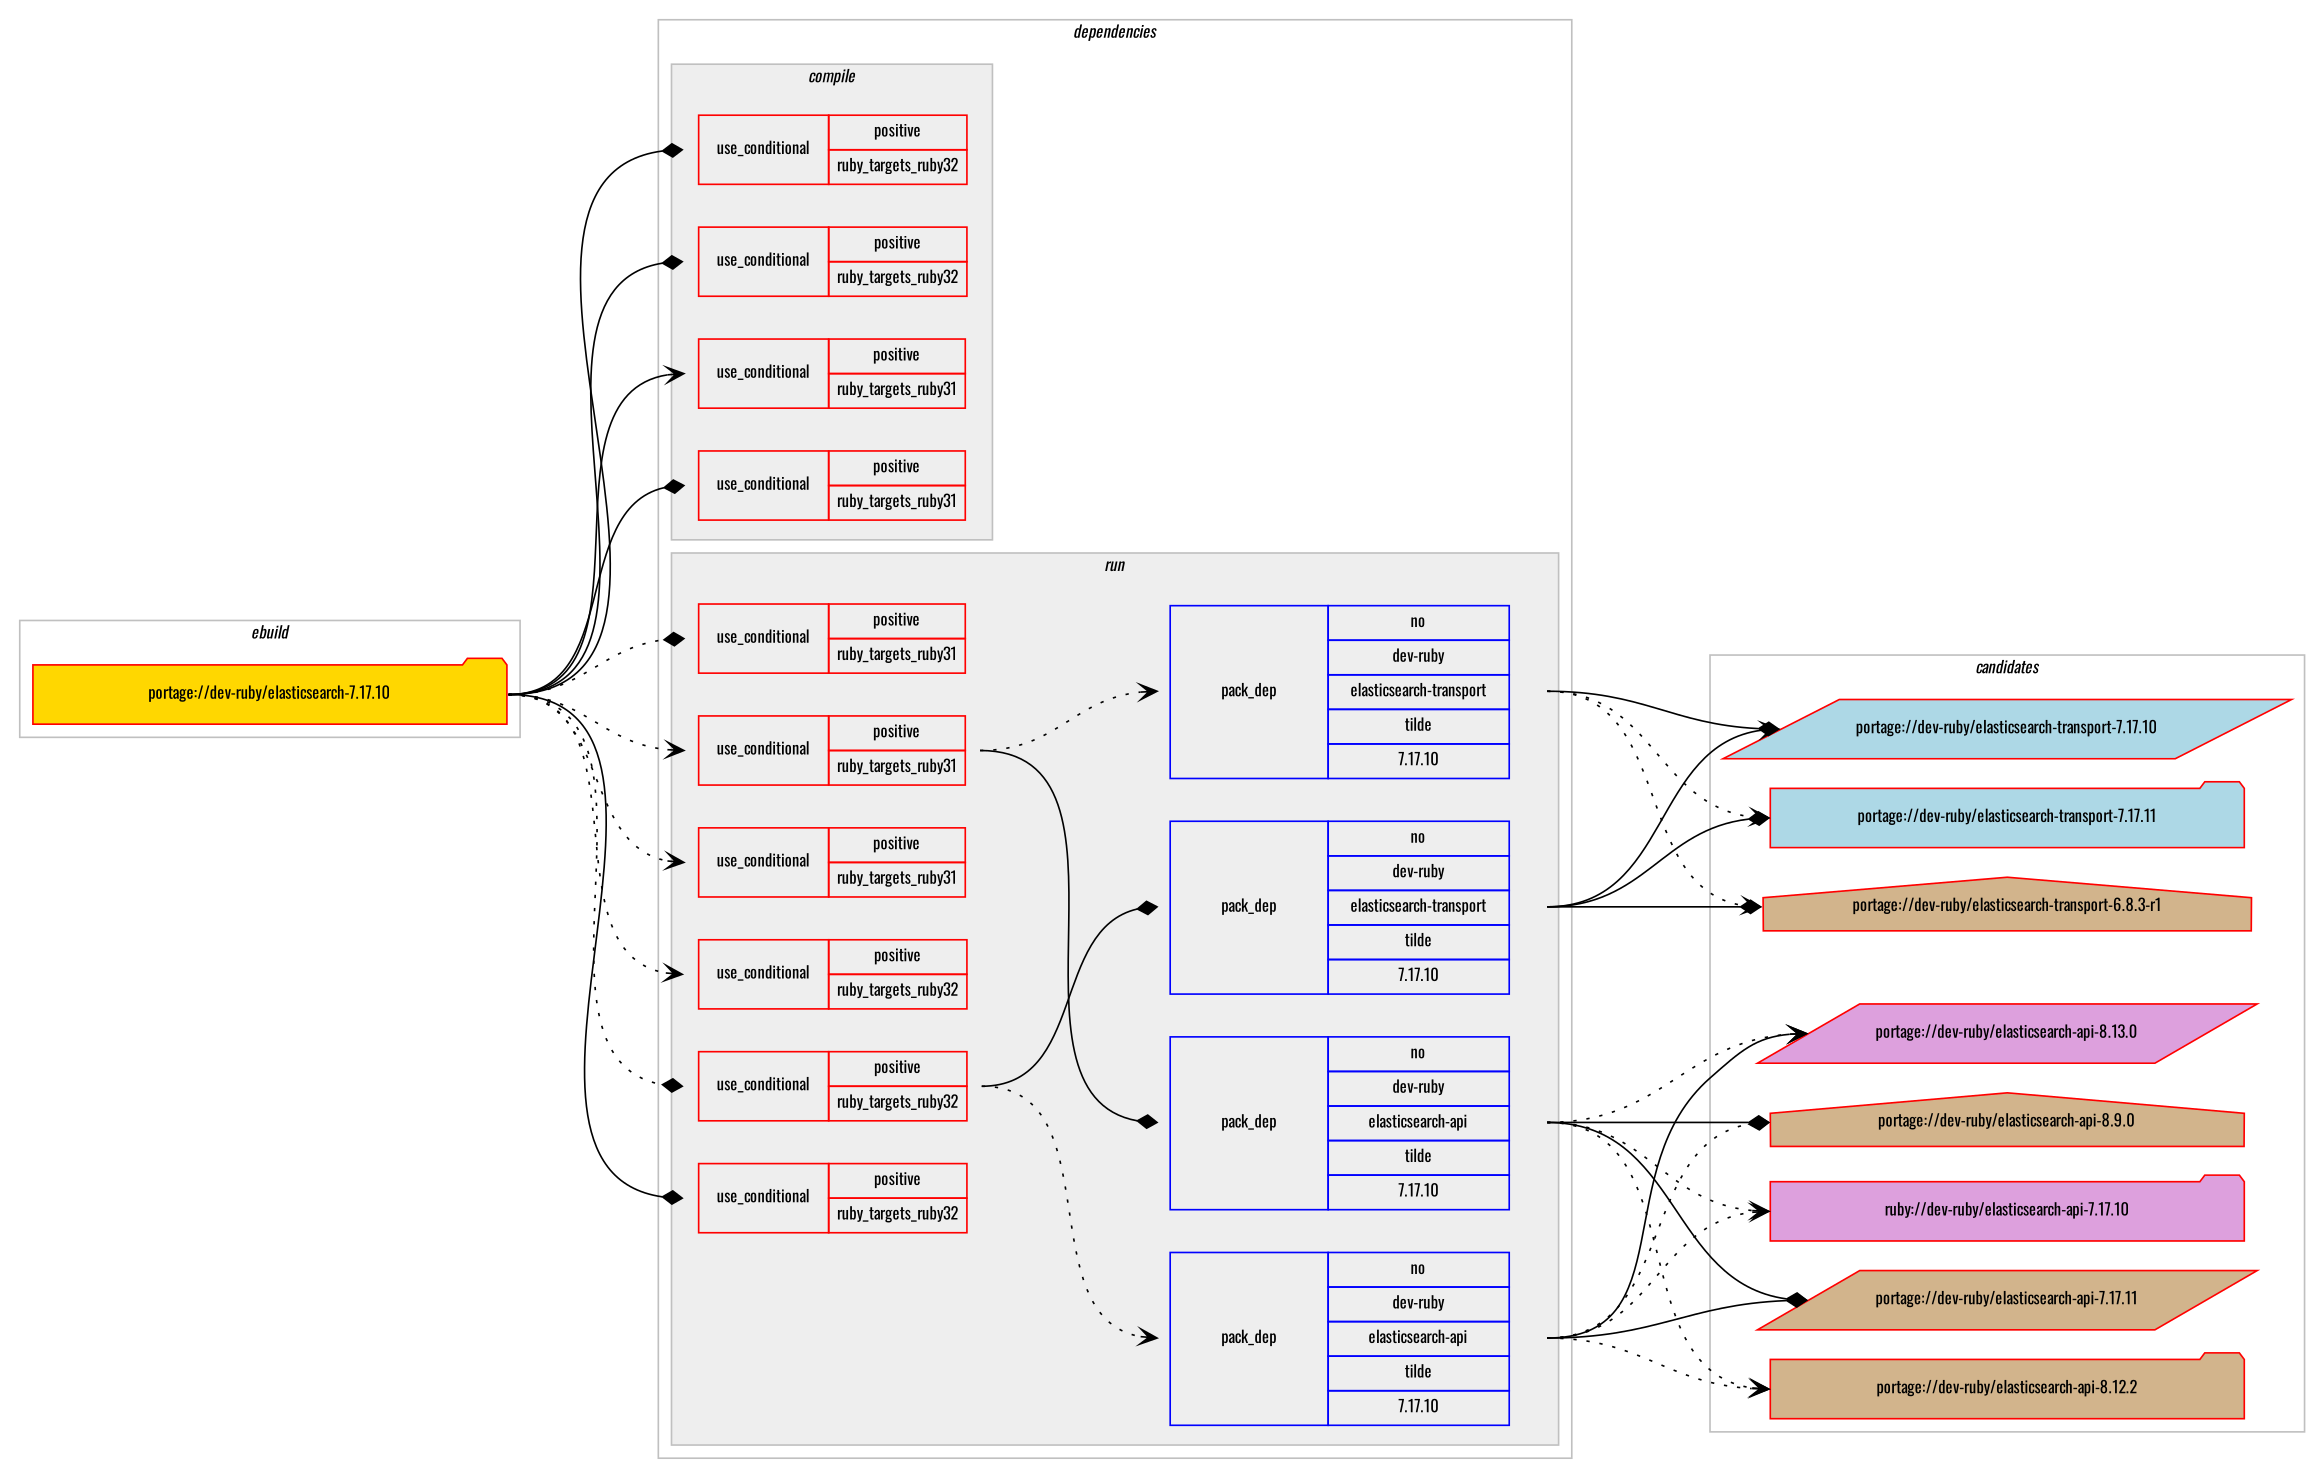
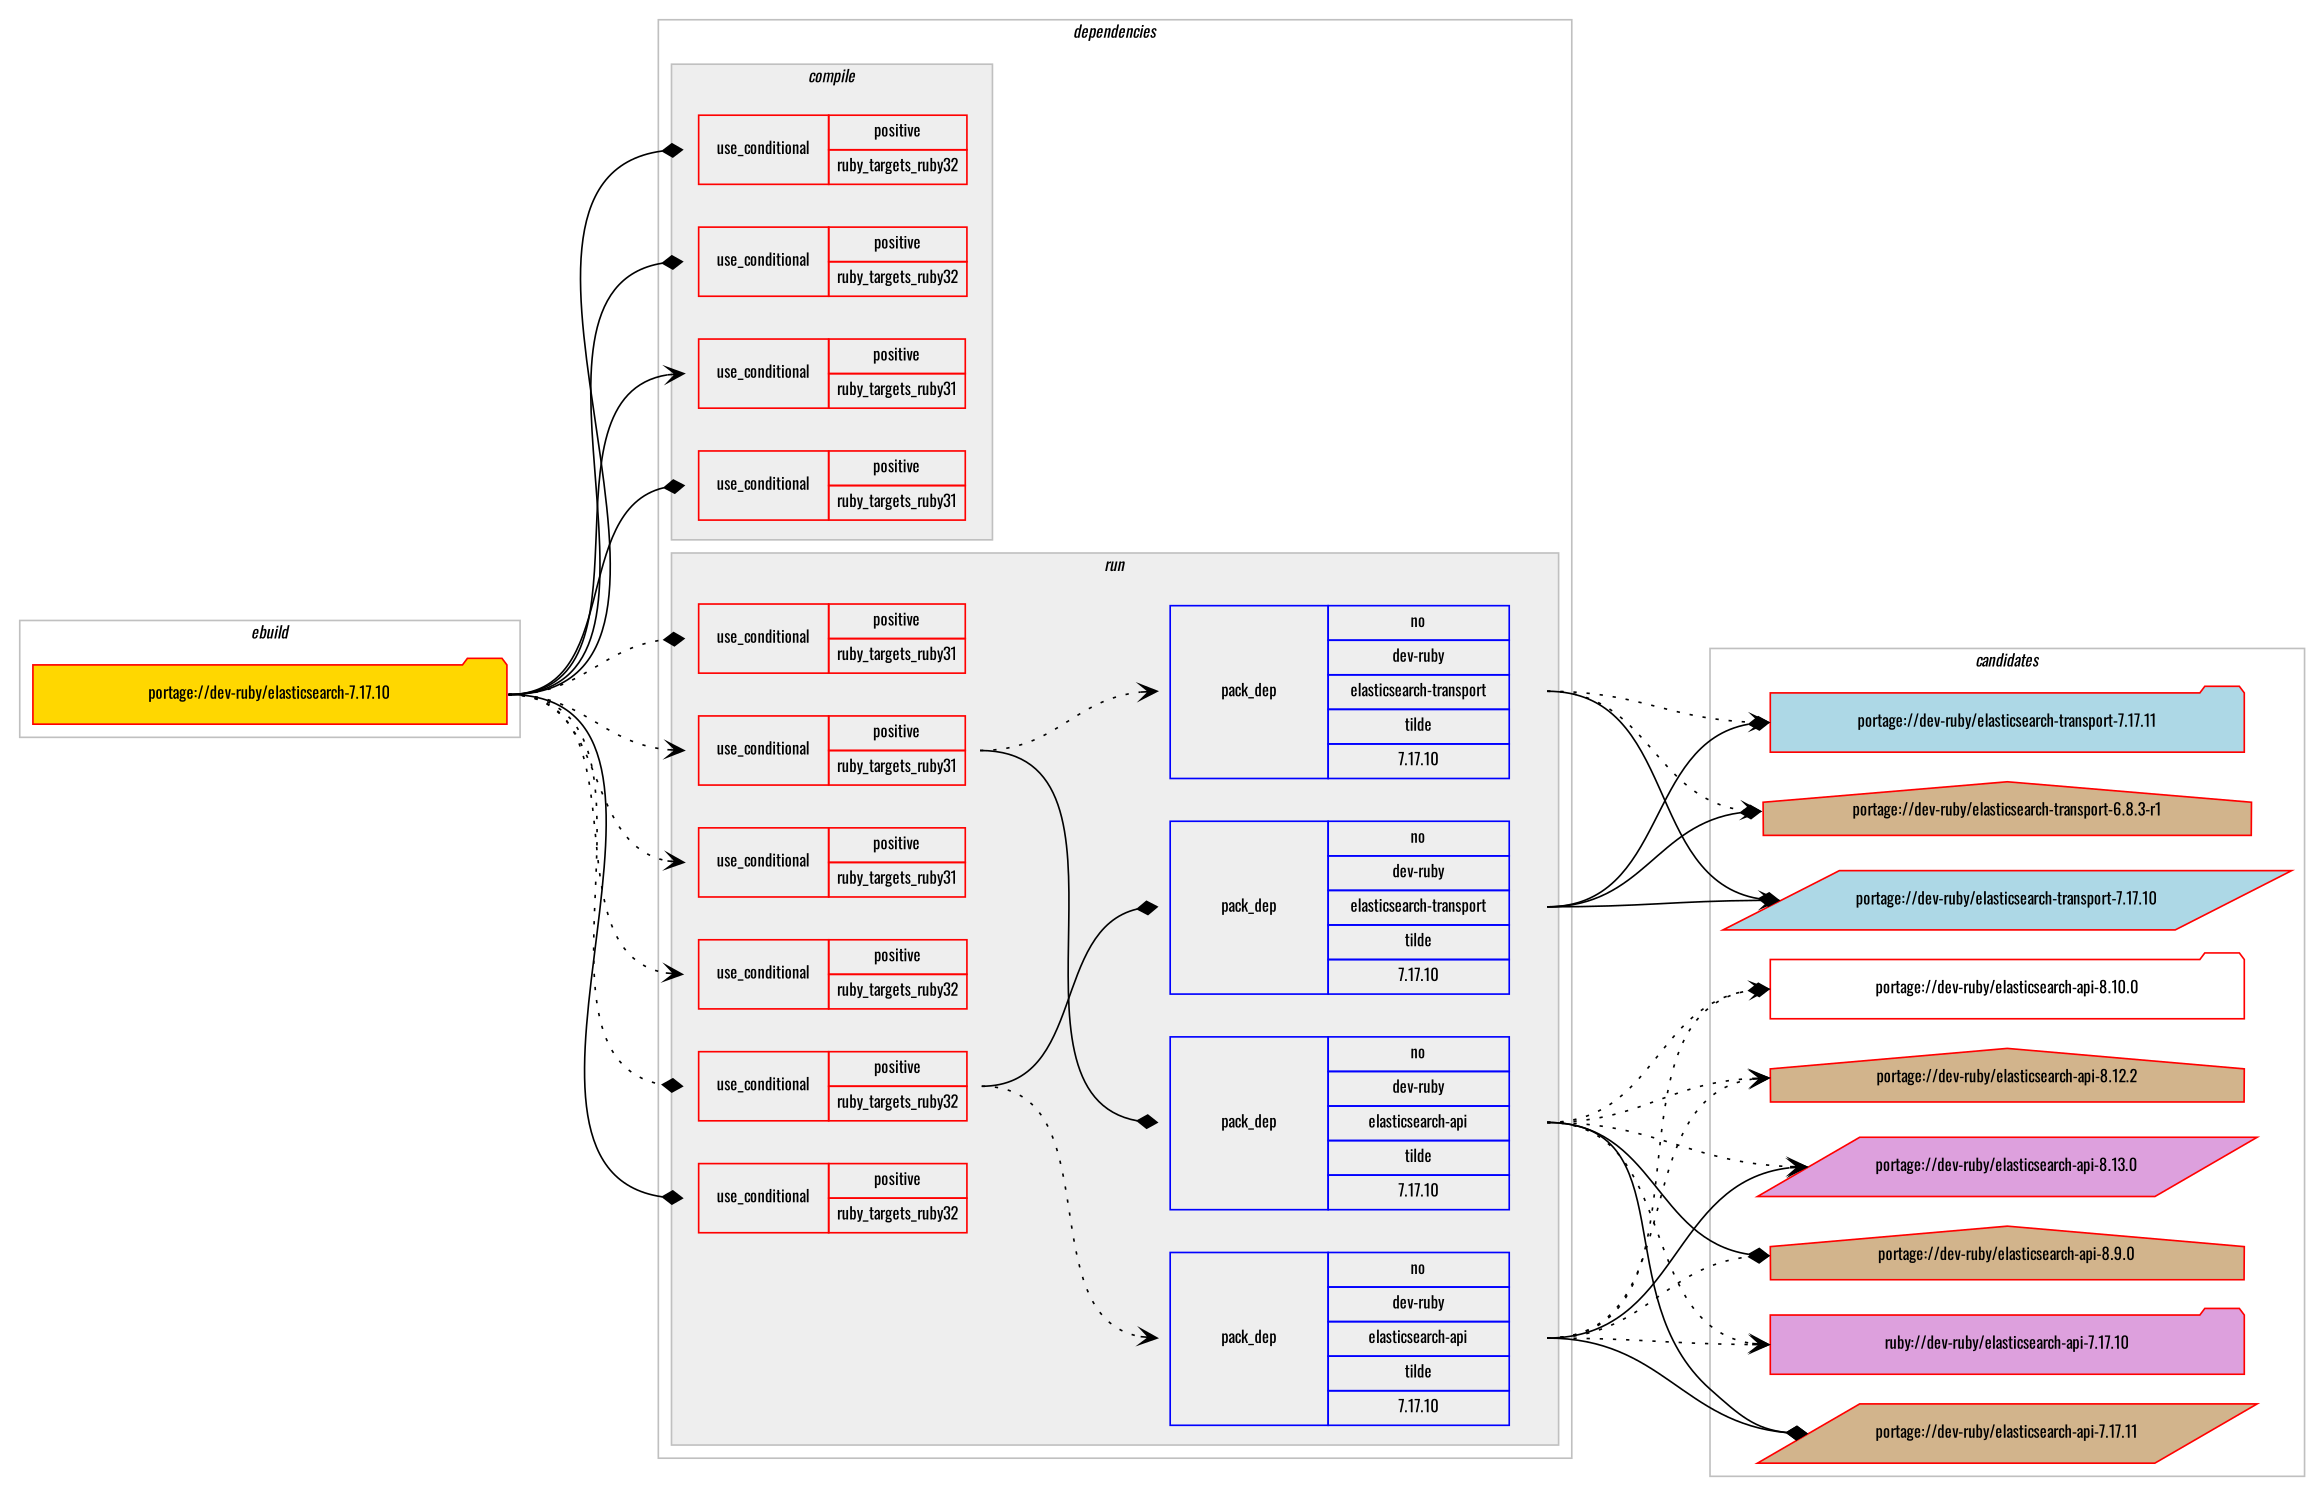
  digraph {
    compound=true
    concentrate=true
    fontname=Oswald
    fontsize=10
    newrank=true
    rankdir=LR
    ranksep=1.5
    node [color=red fontname=Oswald fontsize=10 shape=none]
    edge [arrowhead=vee fontname=Oswald headport=w style=dotted tailport=e weight=100]
    n1 [fillcolor=gold label="portage://dev-ruby/elasticsearch-7.17.10" shape=folder style=filled width=4]
    n2 [label=<<TABLE BORDER="0" CELLBORDER="1" CELLSPACING="0" CELLPADDING="4"><TR><TD ROWSPAN="3" CELLPADDING="10">use_conditional</TD></TR><TR><TD>positive</TD></TR><TR><TD>ruby_targets_ruby31</TD></TR></TABLE>>]
    n3 [label=<<TABLE BORDER="0" CELLBORDER="1" CELLSPACING="0" CELLPADDING="4"><TR><TD ROWSPAN="3" CELLPADDING="10">use_conditional</TD></TR><TR><TD>positive</TD></TR><TR><TD>ruby_targets_ruby31</TD></TR></TABLE>>]
    n4 [label=<<TABLE BORDER="0" CELLBORDER="1" CELLSPACING="0" CELLPADDING="4"><TR><TD ROWSPAN="3" CELLPADDING="10">use_conditional</TD></TR><TR><TD>positive</TD></TR><TR><TD>ruby_targets_ruby32</TD></TR></TABLE>>]
    n5 [label=<<TABLE BORDER="0" CELLBORDER="1" CELLSPACING="0" CELLPADDING="4"><TR><TD ROWSPAN="3" CELLPADDING="10">use_conditional</TD></TR><TR><TD>positive</TD></TR><TR><TD>ruby_targets_ruby32</TD></TR></TABLE>>]
    n6 [label=<<TABLE BORDER="0" CELLBORDER="1" CELLSPACING="0" CELLPADDING="4"><TR><TD ROWSPAN="3" CELLPADDING="10">use_conditional</TD></TR><TR><TD>positive</TD></TR><TR><TD>ruby_targets_ruby31</TD></TR></TABLE>>]
    n7 [color=blue label=<<TABLE BORDER="0" CELLBORDER="1" CELLSPACING="0" CELLPADDING="4" WIDTH="220"><TR><TD ROWSPAN="6" CELLPADDING="30">pack_dep</TD></TR><TR><TD WIDTH="110">no</TD></TR><TR><TD>dev-ruby</TD></TR><TR><TD>elasticsearch-api</TD></TR><TR><TD>tilde</TD></TR><TR><TD>7.17.10</TD></TR></TABLE>>]
    n8 [color=blue label=<<TABLE BORDER="0" CELLBORDER="1" CELLSPACING="0" CELLPADDING="4" WIDTH="220"><TR><TD ROWSPAN="6" CELLPADDING="30">pack_dep</TD></TR><TR><TD WIDTH="110">no</TD></TR><TR><TD>dev-ruby</TD></TR><TR><TD>elasticsearch-transport</TD></TR><TR><TD>tilde</TD></TR><TR><TD>7.17.10</TD></TR></TABLE>>]
    n9 [label=<<TABLE BORDER="0" CELLBORDER="1" CELLSPACING="0" CELLPADDING="4"><TR><TD ROWSPAN="3" CELLPADDING="10">use_conditional</TD></TR><TR><TD>positive</TD></TR><TR><TD>ruby_targets_ruby31</TD></TR></TABLE>>]
    n10 [label=<<TABLE BORDER="0" CELLBORDER="1" CELLSPACING="0" CELLPADDING="4"><TR><TD ROWSPAN="3" CELLPADDING="10">use_conditional</TD></TR><TR><TD>positive</TD></TR><TR><TD>ruby_targets_ruby31</TD></TR></TABLE>>]
    n11 [label=<<TABLE BORDER="0" CELLBORDER="1" CELLSPACING="0" CELLPADDING="4"><TR><TD ROWSPAN="3" CELLPADDING="10">use_conditional</TD></TR><TR><TD>positive</TD></TR><TR><TD>ruby_targets_ruby32</TD></TR></TABLE>>]
    n12 [color=blue label=<<TABLE BORDER="0" CELLBORDER="1" CELLSPACING="0" CELLPADDING="4" WIDTH="220"><TR><TD ROWSPAN="6" CELLPADDING="30">pack_dep</TD></TR><TR><TD WIDTH="110">no</TD></TR><TR><TD>dev-ruby</TD></TR><TR><TD>elasticsearch-api</TD></TR><TR><TD>tilde</TD></TR><TR><TD>7.17.10</TD></TR></TABLE>>]
    n13 [color=blue label=<<TABLE BORDER="0" CELLBORDER="1" CELLSPACING="0" CELLPADDING="4" WIDTH="220"><TR><TD ROWSPAN="6" CELLPADDING="30">pack_dep</TD></TR><TR><TD WIDTH="110">no</TD></TR><TR><TD>dev-ruby</TD></TR><TR><TD>elasticsearch-transport</TD></TR><TR><TD>tilde</TD></TR><TR><TD>7.17.10</TD></TR></TABLE>>]
    n14 [label=<<TABLE BORDER="0" CELLBORDER="1" CELLSPACING="0" CELLPADDING="4"><TR><TD ROWSPAN="3" CELLPADDING="10">use_conditional</TD></TR><TR><TD>positive</TD></TR><TR><TD>ruby_targets_ruby32</TD></TR></TABLE>>]
    n15 [label=<<TABLE BORDER="0" CELLBORDER="1" CELLSPACING="0" CELLPADDING="4"><TR><TD ROWSPAN="3" CELLPADDING="10">use_conditional</TD></TR><TR><TD>positive</TD></TR><TR><TD>ruby_targets_ruby32</TD></TR></TABLE>>]
    n16 [fillcolor=plum label="ruby://dev-ruby/elasticsearch-api-7.17.10" shape=folder style=filled width=4]
    n17 [fillcolor=tan label="portage://dev-ruby/elasticsearch-api-7.17.11" shape=parallelogram style=filled width=4]
-   n19 [fillcolor=tan label="portage://dev-ruby/elasticsearch-api-8.12.2" shape=folder style=filled width=4]
+   n18 [fillcolor=white label="portage://dev-ruby/elasticsearch-api-8.10.0" shape=folder style=filled width=4]
+   n19 [fillcolor=tan label="portage://dev-ruby/elasticsearch-api-8.12.2" shape=house style=filled width=4]
    n20 [fillcolor=plum label="portage://dev-ruby/elasticsearch-api-8.13.0" shape=parallelogram style=filled width=4]
    n21 [fillcolor=tan label="portage://dev-ruby/elasticsearch-api-8.9.0" shape=house style=filled width=4]
    n22 [fillcolor=tan label="portage://dev-ruby/elasticsearch-transport-6.8.3-r1" shape=house style=filled width=4]
    n23 [fillcolor=lightblue label="portage://dev-ruby/elasticsearch-transport-7.17.10" shape=parallelogram style=filled width=4]
    n24 [fillcolor=lightblue label="portage://dev-ruby/elasticsearch-transport-7.17.11" shape=folder style=filled width=4]
    subgraph cluster_1 {
      color=gray
      label=<<i>ebuild</i>>
      rank=same
      n1
    }
    subgraph cluster_2 {
      color=gray
      label=<<i>dependencies</i>>
      subgraph cluster_3 {
        color=gray
        fillcolor="#eeeeee"
        label=<<i>compile</i>>
        style=filled
        subgraph sub_4 {
          color=gray
          fillcolor="#eeeeee"
          label=<<i>compile</i>>
          style=filled
          n2
        }
        subgraph sub_5 {
          color=gray
          fillcolor="#eeeeee"
          label=<<i>compile</i>>
          style=filled
          n3
        }
        subgraph sub_6 {
          color=gray
          fillcolor="#eeeeee"
          label=<<i>compile</i>>
          style=filled
          n4
        }
        subgraph sub_7 {
          color=gray
          fillcolor="#eeeeee"
          label=<<i>compile</i>>
          style=filled
          n5
        }
      }
      subgraph cluster_8 {
        color=gray
        fillcolor="#eeeeee"
        label=<<i>compile and run</i>>
        style=filled
      }
      subgraph cluster_9 {
        color=gray
        fillcolor="#eeeeee"
        label=<<i>run</i>>
        style=filled
        subgraph sub_10 {
          color=gray
          fillcolor="#eeeeee"
          label=<<i>run</i>>
          style=filled
          n6
        }
        subgraph sub_11 {
          color=gray
          fillcolor="#eeeeee"
          label=<<i>run</i>>
          style=filled
          n9
          subgraph sub_12 {
            color=gray
            fillcolor="#eeeeee"
            label=<<i>run</i>>
            style=filled
            n7
          }
          subgraph sub_13 {
            color=gray
            fillcolor="#eeeeee"
            label=<<i>run</i>>
            style=filled
            n8
          }
        }
        subgraph sub_14 {
          color=gray
          fillcolor="#eeeeee"
          label=<<i>run</i>>
          style=filled
          n10
        }
        subgraph sub_15 {
          color=gray
          fillcolor="#eeeeee"
          label=<<i>run</i>>
          style=filled
          n11
        }
        subgraph sub_16 {
          color=gray
          fillcolor="#eeeeee"
          label=<<i>run</i>>
          style=filled
          n14
          subgraph sub_17 {
            color=gray
            fillcolor="#eeeeee"
            label=<<i>run</i>>
            style=filled
            n12
          }
          subgraph sub_18 {
            color=gray
            fillcolor="#eeeeee"
            label=<<i>run</i>>
            style=filled
            n13
          }
        }
        subgraph sub_19 {
          color=gray
          fillcolor="#eeeeee"
          label=<<i>run</i>>
          style=filled
          n15
        }
      }
    }
    subgraph cluster_20 {
      color=gray
      label=<<i>candidates</i>>
      rank=same
      subgraph sub_21 {
        color=black
        label=<<i>candidates</i>>
        nodesep=1
        rank=same
        n16
        n17
+       n18
        n19
        n20
        n21
      }
      subgraph sub_22 {
        color=black
        label=<<i>candidates</i>>
        nodesep=1
        rank=same
        n22
        n23
        n24
      }
      subgraph sub_23 {
        color=black
        label=<<i>candidates</i>>
        nodesep=1
        rank=same
        n16
        n17
+       n18
        n19
        n20
        n21
      }
      subgraph sub_24 {
        color=black
        label=<<i>candidates</i>>
        nodesep=1
        rank=same
        n22
        n23
        n24
      }
    }
    n1 -> n2 [style=solid weight=20]
    n1 -> n3 [arrowhead=diamond style=solid weight=20]
    n1 -> n4 [arrowhead=diamond style=solid weight=20]
    n1 -> n5 [arrowhead=diamond style=solid weight=20]
    n1 -> n6 [arrowhead=diamond weight=20]
    n1 -> n9 [weight=20]
    n1 -> n10 [weight=20]
    n1 -> n11 [weight=20]
    n1 -> n14 [arrowhead=diamond weight=20]
    n1 -> n15 [arrowhead=diamond style=solid weight=20]
    n7 -> n16
    n7 -> n17 [arrowhead=diamond style=solid]
+   n7 -> n18 [arrowhead=diamond]
    n7 -> n19
    n7 -> n20
    n7 -> n21 [arrowhead=diamond style=solid]
    n8 -> n22
    n8 -> n23 [arrowhead=diamond style=solid]
    n8 -> n24
    n9 -> n7 [arrowhead=diamond style=solid weight=20]
    n9 -> n8 [weight=20]
    n12 -> n16
    n12 -> n17 [arrowhead=diamond style=solid]
+   n12 -> n18
    n12 -> n19
    n12 -> n20 [style=solid]
    n12 -> n21 [arrowhead=diamond]
    n13 -> n22 [arrowhead=diamond style=solid]
    n13 -> n23 [style=solid]
    n13 -> n24 [arrowhead=diamond style=solid]
    n14 -> n12 [weight=20]
    n14 -> n13 [arrowhead=diamond style=solid weight=20]
  }
